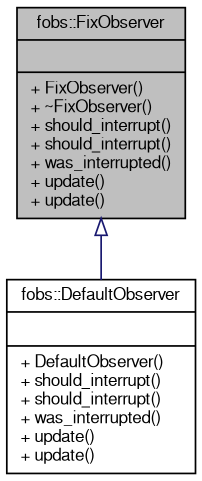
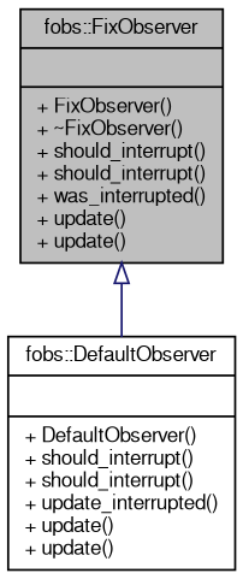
  digraph {
    node [color=black fontname=FreeSans fontsize=10 shape=record style=filled]
    n1 [fillcolor=grey75 fontcolor=black height=0.2 label="{fobs::FixObserver\n||+ FixObserver()\l+ ~FixObserver()\l+ should_interrupt()\l+ should_interrupt()\l+ was_interrupted()\l+ update()\l+ update()\l}" width=0.4]
-   n2 [fillcolor=white height=0.2 label="{fobs::DefaultObserver\n||+ DefaultObserver()\l+ should_interrupt()\l+ should_interrupt()\l+ was_interrupted()\l+ update()\l+ update()\l}" width=0.4]
+   n2 [fillcolor=white height=0.2 label="{fobs::DefaultObserver\n||+ DefaultObserver()\l+ should_interrupt()\l+ should_interrupt()\l+ update_interrupted()\l+ update()\l+ update()\l}" width=0.4]
    n1 -> n2 [arrowtail=onormal color=midnightblue dir=back fontname=FreeSans fontsize=10 labelfontname=FreeSans labelfontsize=10 style=solid]
  }
